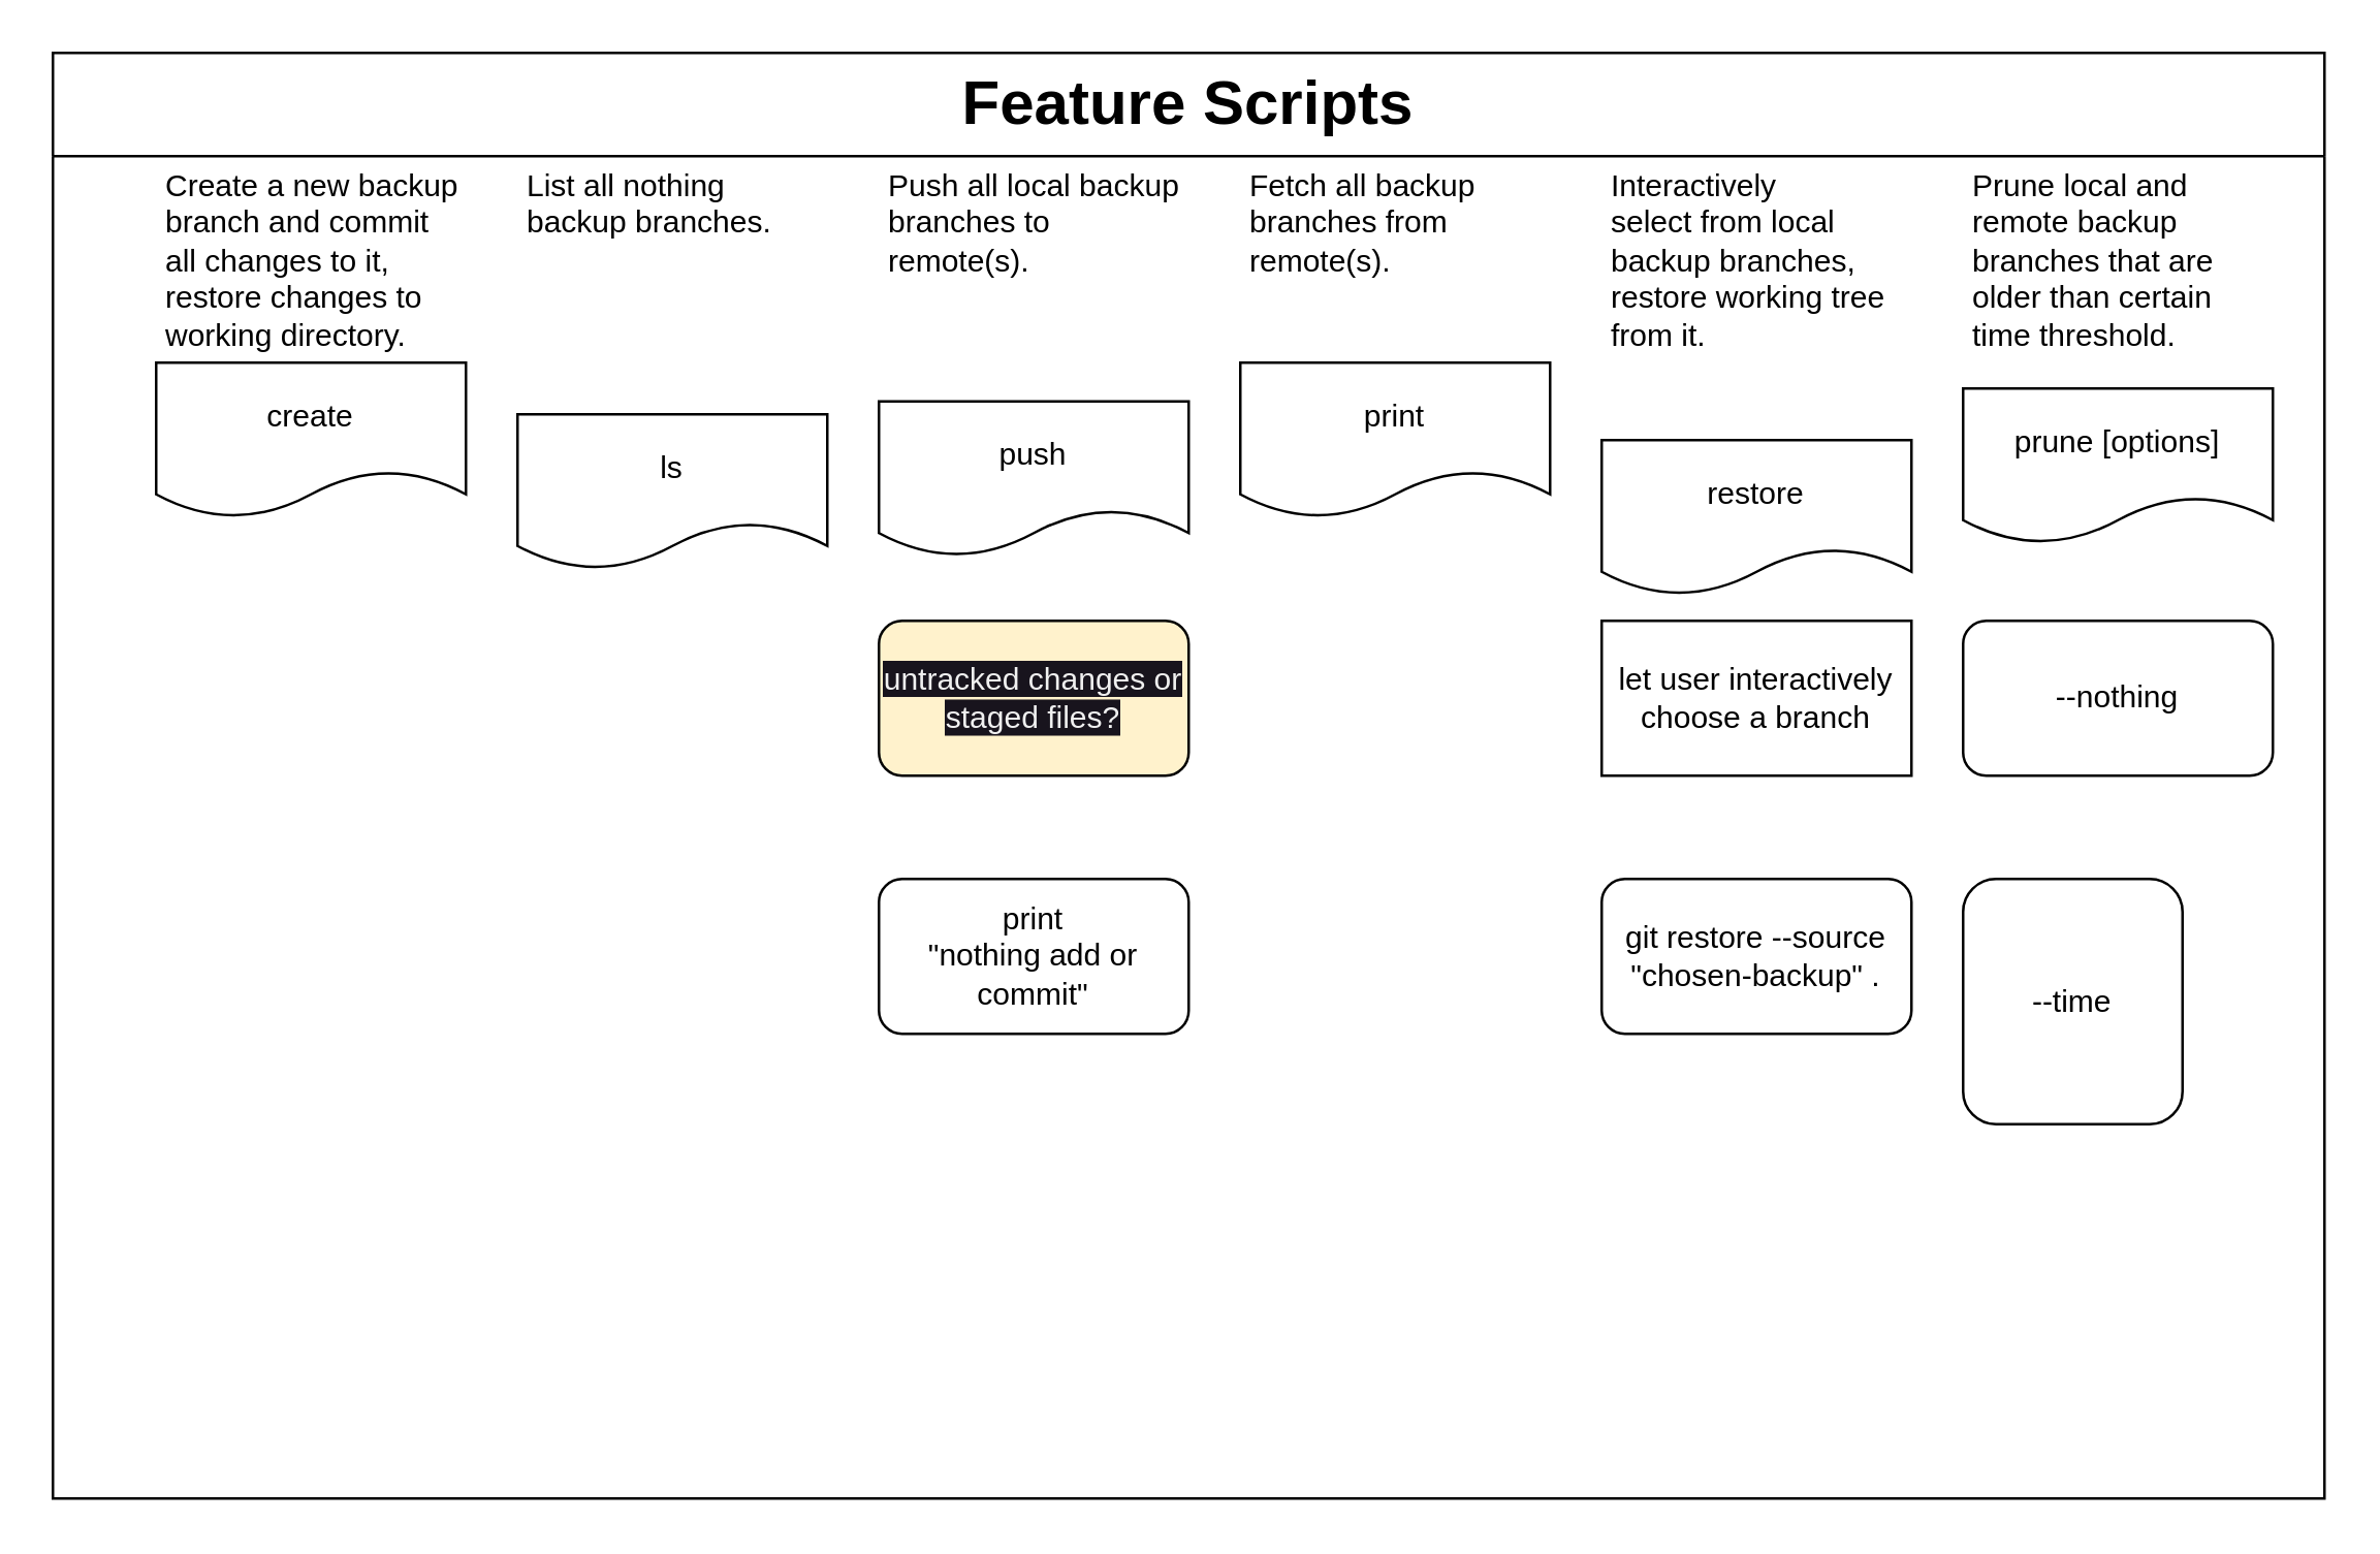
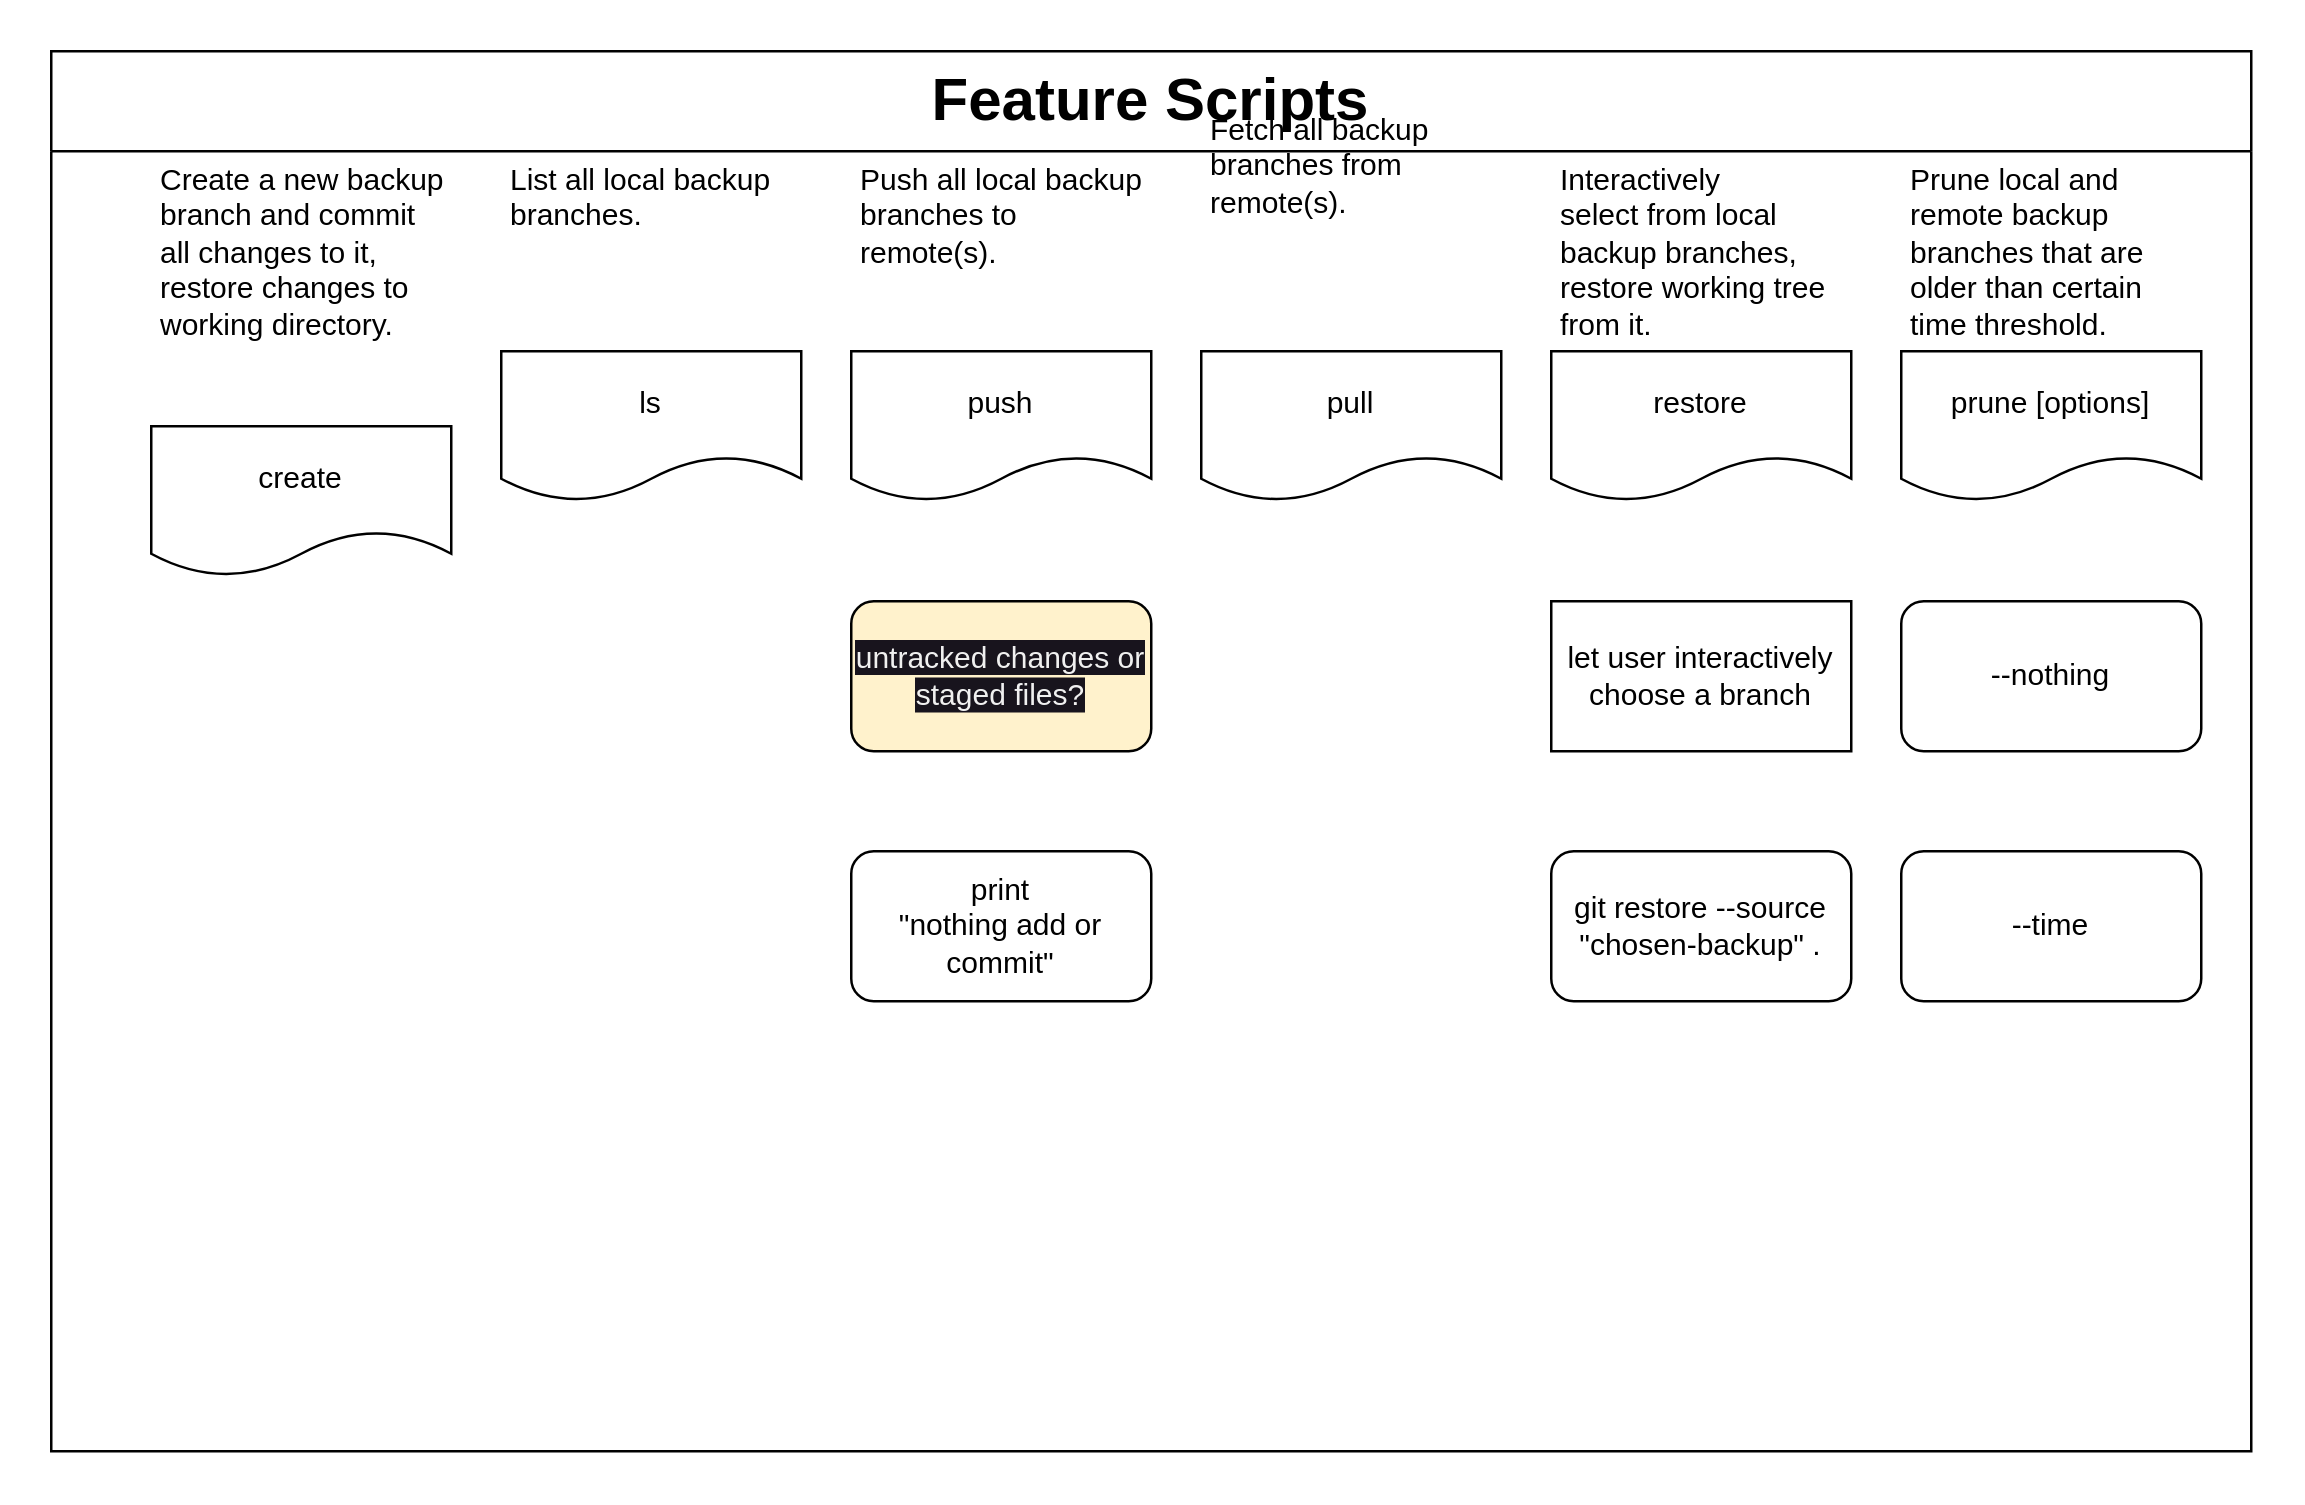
  <mxCell id="0" />
  <mxCell id="1" parent="0" />
  <mxCell id="2" value="Feature Scripts" style="swimlane;whiteSpace=wrap;html=1;fontSize=24;startSize=40;" parent="1" vertex="1"><mxGeometry x="20" y="20" width="880" height="560" as="geometry" /></mxCell>
  <mxCell id="3" value="git restore --source &quot;chosen-backup&quot; ." style="rounded=1;whiteSpace=wrap;html=1;" parent="2" vertex="1"><mxGeometry x="600" y="320" width="120" height="60" as="geometry" /></mxCell>
  <mxCell id="4" value="--nothing" style="rounded=1;whiteSpace=wrap;html=1;" parent="2" vertex="1"><mxGeometry x="740" y="220" width="120" height="60" as="geometry" /></mxCell>
- <mxCell id="5" value="--time" style="rounded=1;whiteSpace=wrap;html=1;" parent="2" vertex="1"><mxGeometry x="740" y="320" width="85" height="95" as="geometry" /></mxCell>
+ <mxCell id="5" value="--time" style="rounded=1;whiteSpace=wrap;html=1;" parent="2" vertex="1"><mxGeometry x="740" y="320" width="120" height="60" as="geometry" /></mxCell>
  <mxCell id="6" value="let user interactively choose a branch" style="whiteSpace=wrap;html=1;rounded=0;" parent="2" vertex="1"><mxGeometry x="600" y="220" width="120" height="60" as="geometry" /></mxCell>
- <mxCell id="7" value="push&lt;br&gt;" style="shape=document;whiteSpace=wrap;html=1;boundedLbl=1;" parent="2" vertex="1"><mxGeometry x="320" y="135" width="120" height="60" as="geometry" /></mxCell>
- <mxCell id="8" value="print" style="shape=document;whiteSpace=wrap;html=1;boundedLbl=1;" parent="2" vertex="1"><mxGeometry x="460" y="120" width="120" height="60" as="geometry" /></mxCell>
- <mxCell id="9" value="restore" style="shape=document;whiteSpace=wrap;html=1;boundedLbl=1;" parent="2" vertex="1"><mxGeometry x="600" y="150" width="120" height="60" as="geometry" /></mxCell>
- <mxCell id="10" value="prune [options]" style="shape=document;whiteSpace=wrap;html=1;boundedLbl=1;" parent="2" vertex="1"><mxGeometry x="740" y="130" width="120" height="60" as="geometry" /></mxCell>
+ <mxCell id="7" value="push&lt;br&gt;" style="shape=document;whiteSpace=wrap;html=1;boundedLbl=1;" parent="2" vertex="1"><mxGeometry x="320" y="120" width="120" height="60" as="geometry" /></mxCell>
+ <mxCell id="8" value="pull" style="shape=document;whiteSpace=wrap;html=1;boundedLbl=1;" parent="2" vertex="1"><mxGeometry x="460" y="120" width="120" height="60" as="geometry" /></mxCell>
+ <mxCell id="9" value="restore" style="shape=document;whiteSpace=wrap;html=1;boundedLbl=1;" parent="2" vertex="1"><mxGeometry x="600" y="120" width="120" height="60" as="geometry" /></mxCell>
+ <mxCell id="10" value="prune [options]" style="shape=document;whiteSpace=wrap;html=1;boundedLbl=1;" parent="2" vertex="1"><mxGeometry x="740" y="120" width="120" height="60" as="geometry" /></mxCell>
  <mxCell id="11" value="&lt;meta charset=&quot;utf-8&quot;&gt;&lt;span style=&quot;color: rgb(240, 240, 240); font-family: Helvetica; font-size: 12px; font-style: normal; font-variant-ligatures: normal; font-variant-caps: normal; font-weight: 400; letter-spacing: normal; orphans: 2; text-align: center; text-indent: 0px; text-transform: none; widows: 2; word-spacing: 0px; -webkit-text-stroke-width: 0px; background-color: rgb(24, 20, 29); text-decoration-thickness: initial; text-decoration-style: initial; text-decoration-color: initial; float: none; display: inline !important;&quot;&gt;untracked changes or staged files?&lt;/span&gt;" style="rounded=1;whiteSpace=wrap;html=1;fillColor=#fff2cc;" parent="2" vertex="1"><mxGeometry x="320" y="220" width="120" height="60" as="geometry" /></mxCell>
  <mxCell id="12" value="print &lt;br&gt;&quot;nothing add or commit&quot;" style="rounded=1;whiteSpace=wrap;html=1;" parent="2" vertex="1"><mxGeometry x="320" y="320" width="120" height="60" as="geometry" /></mxCell>
- <mxCell id="13" value="ls" style="shape=document;whiteSpace=wrap;html=1;boundedLbl=1;" parent="2" vertex="1"><mxGeometry x="180" y="140" width="120" height="60" as="geometry" /></mxCell>
- <mxCell id="14" value="create" style="shape=document;whiteSpace=wrap;html=1;boundedLbl=1;" parent="2" vertex="1"><mxGeometry x="40" y="120" width="120" height="60" as="geometry" /></mxCell>
+ <mxCell id="13" value="ls" style="shape=document;whiteSpace=wrap;html=1;boundedLbl=1;" parent="2" vertex="1"><mxGeometry x="180" y="120" width="120" height="60" as="geometry" /></mxCell>
+ <mxCell id="14" value="create" style="shape=document;whiteSpace=wrap;html=1;boundedLbl=1;" parent="2" vertex="1"><mxGeometry x="40" y="150" width="120" height="60" as="geometry" /></mxCell>
  <mxCell id="15" value="&lt;p style=&quot;line-height: 120%;&quot;&gt;Push all local backup branches to remote(s).&lt;/p&gt;&lt;p&gt;&lt;/p&gt;" style="text;html=1;strokeColor=none;fillColor=none;spacing=4;spacingTop=-16;whiteSpace=wrap;overflow=hidden;rounded=0;" parent="2" vertex="1"><mxGeometry x="320" y="40" width="120" height="80" as="geometry" /></mxCell>
- <mxCell id="16" value="&lt;p style=&quot;line-height: 120%;&quot;&gt;Fetch all backup branches from remote(s).&lt;br&gt;&lt;/p&gt;&lt;p&gt;&lt;/p&gt;" style="text;html=1;strokeColor=none;fillColor=none;spacing=4;spacingTop=-16;whiteSpace=wrap;overflow=hidden;rounded=0;" parent="2" vertex="1"><mxGeometry x="460" y="40" width="120" height="80" as="geometry" /></mxCell>
+ <mxCell id="16" value="&lt;p style=&quot;line-height: 120%;&quot;&gt;Fetch all backup branches from remote(s).&lt;br&gt;&lt;/p&gt;&lt;p&gt;&lt;/p&gt;" style="text;html=1;strokeColor=none;fillColor=none;spacing=4;spacingTop=-16;whiteSpace=wrap;overflow=hidden;rounded=0;" parent="2" vertex="1"><mxGeometry x="460" y="20" width="120" height="80" as="geometry" /></mxCell>
  <mxCell id="17" value="&lt;p style=&quot;line-height: 120%;&quot;&gt;Interactively select&amp;nbsp;from local backup branches, restore&amp;nbsp;working tree from it.&lt;br&gt;&lt;/p&gt;&lt;p&gt;&lt;/p&gt;" style="text;html=1;strokeColor=none;fillColor=none;spacing=4;spacingTop=-16;whiteSpace=wrap;overflow=hidden;rounded=0;" parent="2" vertex="1"><mxGeometry x="600" y="40" width="120" height="80" as="geometry" /></mxCell>
  <mxCell id="18" value="&lt;p style=&quot;line-height: 120%;&quot;&gt;&lt;span style=&quot;background-color: initial;&quot;&gt;Prune local and remote backup branches that are older than certain time threshold.&lt;/span&gt;&lt;/p&gt;&lt;p&gt;&lt;/p&gt;" style="text;html=1;strokeColor=none;fillColor=none;spacing=4;spacingTop=-16;whiteSpace=wrap;overflow=hidden;rounded=0;" parent="2" vertex="1"><mxGeometry x="740" y="40" width="120" height="80" as="geometry" /></mxCell>
  <mxCell id="19" value="&lt;p style=&quot;line-height: 120%;&quot;&gt;Create a new backup branch and c&lt;span style=&quot;background-color: initial;&quot;&gt;ommit all changes to it, restore changes to working directory.&lt;/span&gt;&lt;/p&gt;&lt;p&gt;&lt;/p&gt;" style="text;html=1;strokeColor=none;fillColor=none;spacing=4;spacingTop=-16;whiteSpace=wrap;overflow=hidden;rounded=0;" parent="2" vertex="1"><mxGeometry x="40" y="40" width="120" height="80" as="geometry" /></mxCell>
- <mxCell id="20" value="&lt;p style=&quot;line-height: 120%;&quot;&gt;List all nothing backup branches.&lt;/p&gt;&lt;p&gt;&lt;/p&gt;" style="text;html=1;strokeColor=none;fillColor=none;spacing=4;spacingTop=-16;whiteSpace=wrap;overflow=hidden;rounded=0;" parent="2" vertex="1"><mxGeometry x="180" y="40" width="120" height="80" as="geometry" /></mxCell>
+ <mxCell id="20" value="&lt;p style=&quot;line-height: 120%;&quot;&gt;List all local backup branches.&lt;/p&gt;&lt;p&gt;&lt;/p&gt;" style="text;html=1;strokeColor=none;fillColor=none;spacing=4;spacingTop=-16;whiteSpace=wrap;overflow=hidden;rounded=0;" parent="2" vertex="1"><mxGeometry x="180" y="40" width="120" height="80" as="geometry" /></mxCell>
